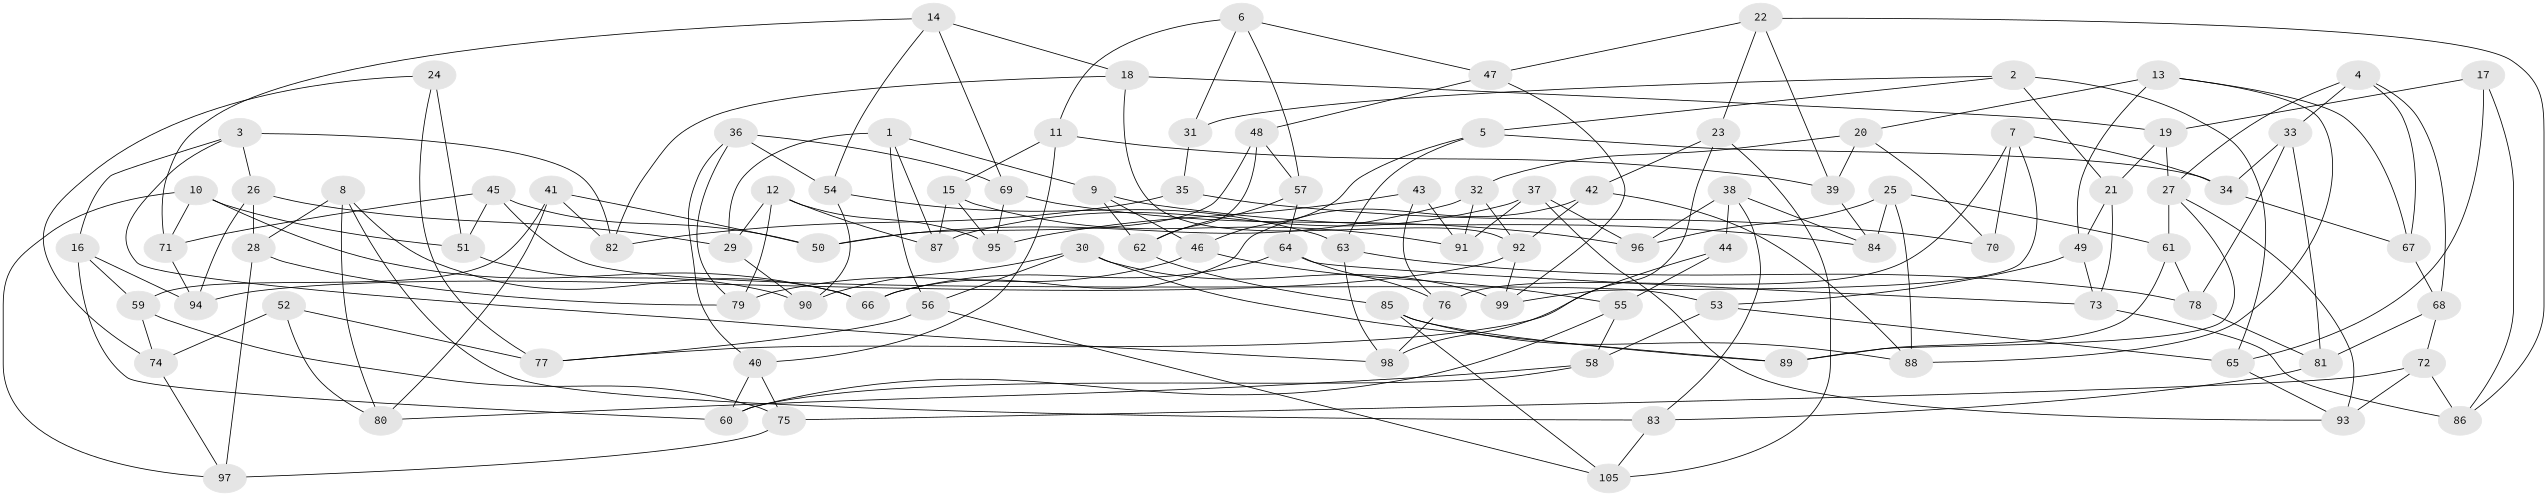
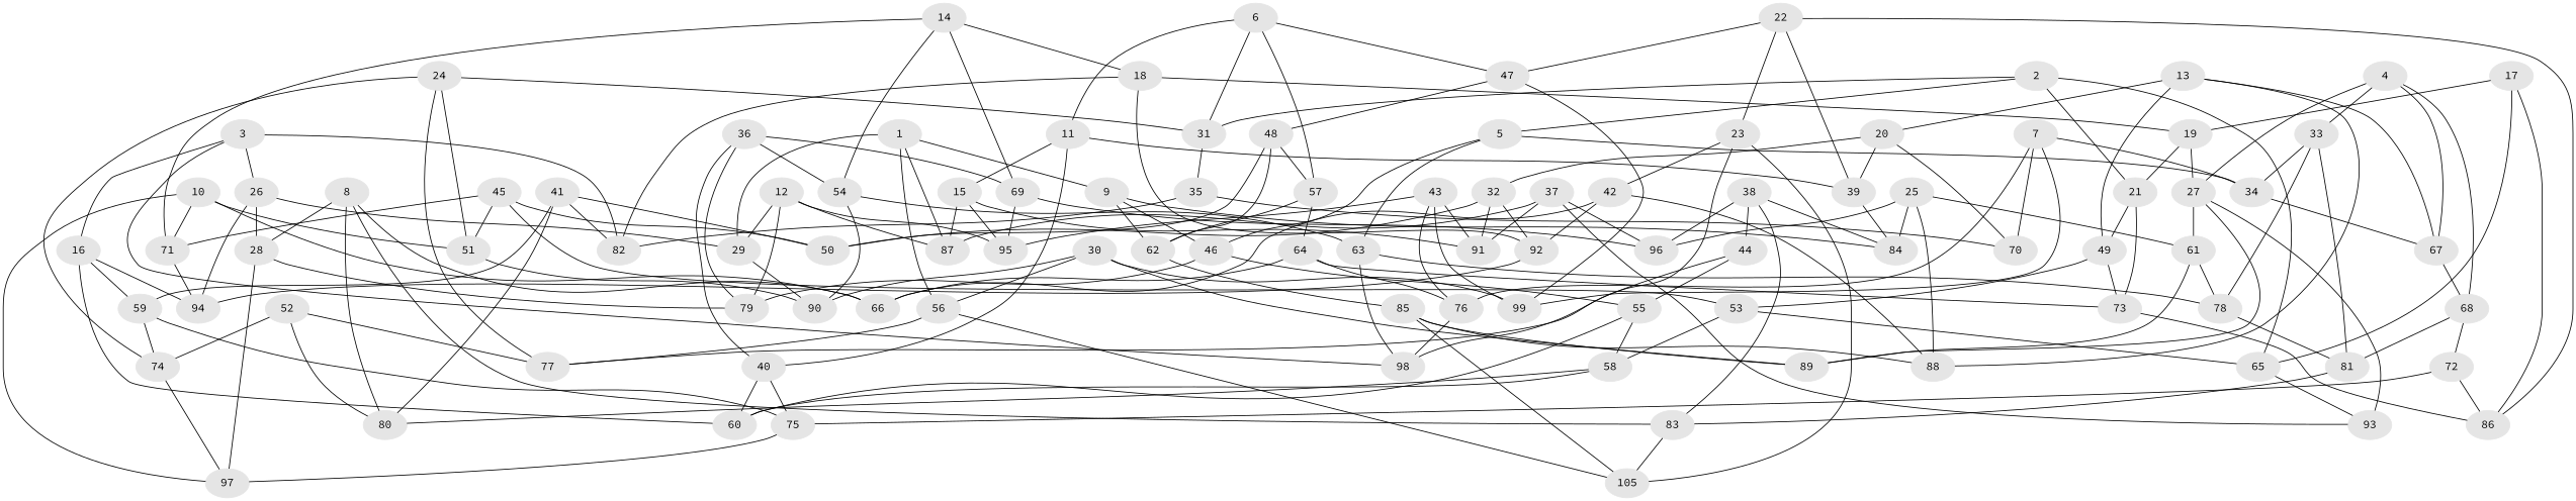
  graph {
    fontname="Source Code Pro"
    node [color=gray90 fontname="Source Code Pro" style=filled]
    edge [fontname="Source Code Pro"]
    1
    9
    29
    56
    87
    46
    62
    84
    90
    n10 [label=105]
    77
    2
    5
    21
    31
    65
    34
    63
    49
    73
    35
    93
    3
    16
    26
    82
    98
    59
    60
    94
    28
    4
    33
    67
    68
    27
    78
    81
    72
    79
    55
    6
    11
    47
    57
    15
    39
    40
    99
    48
    64
    7
    70
    76
    8
    66
    80
    83
    97
    85
    10
    51
    71
    95
    91
    75
    12
    13
    20
    88
    32
    53
    14
    18
    54
    69
    19
    92
    96
    74
    17
    86
    61
    89
    50
    22
    23
    42
    24
    25
    30
    36
    37
    38
    44
    41
    43
    52
    58
    45
    1 -- 9
    1 -- 29
    1 -- 56
    1 -- 87
    9 -- 46
    9 -- 62
    9 -- 84
    29 -- 90
    56 -- n10
    56 -- 77
    46 -- 79
    46 -- 55
    62 -- 85
    2 -- 5
    2 -- 21
    2 -- 31
    2 -- 65
    5 -- 46
    5 -- 34
    5 -- 63
    21 -- 49
    21 -- 73
    31 -- 35
    65 -- 93
    34 -- 67
    63 -- 98
    63 -- 78
    49 -- 73
    49 -- 53
    73 -- 86
    35 -- 82
    35 -- 70
    3 -- 16
    3 -- 26
    3 -- 82
    3 -- 98
    16 -- 59
    16 -- 60
    16 -- 94
    26 -- 29
    26 -- 94
    26 -- 28
    59 -- 75
    59 -- 74
    28 -- 79
    28 -- 97
    4 -- 33
    4 -- 67
    4 -- 68
    4 -- 27
    33 -- 34
    33 -- 78
    33 -- 81
    67 -- 68
    68 -- 81
    68 -- 72
    27 -- 93
    27 -- 61
    27 -- 89
    78 -- 81
    81 -- 83
-   72 -- 93
    72 -- 75
    72 -- 86
    55 -- 60
    55 -- 58
    6 -- 31
    6 -- 11
    6 -- 47
    6 -- 57
    11 -- 15
    11 -- 39
    11 -- 40
    47 -- 99
    47 -- 48
    57 -- 62
    57 -- 64
    15 -- 87
    15 -- 95
    15 -- 91
    39 -- 84
    40 -- 60
    40 -- 75
    48 -- 62
    48 -- 57
    48 -- 50
    64 -- 73
    64 -- 76
    64 -- 66
    7 -- 34
    7 -- 99
    7 -- 70
    7 -- 76
    76 -- 98
    8 -- 28
    8 -- 66
    8 -- 80
    8 -- 83
    83 -- n10
    85 -- n10
    85 -- 88
    85 -- 89
    10 -- 66
    10 -- 97
    10 -- 51
    10 -- 71
    51 -- 90
    71 -- 94
    75 -- 97
    12 -- 29
    12 -- 87
    12 -- 79
    12 -- 95
    13 -- 49
    13 -- 67
    13 -- 20
    13 -- 88
    20 -- 39
    20 -- 70
    20 -- 32
    32 -- 91
    32 -- 92
    32 -- 50
    53 -- 65
    53 -- 58
    14 -- 71
    14 -- 18
    14 -- 54
    14 -- 69
    18 -- 82
    18 -- 19
    18 -- 92
    54 -- 90
    54 -- 63
    69 -- 95
    69 -- 96
    19 -- 21
    19 -- 27
    92 -- 94
    74 -- 97
    17 -- 65
    17 -- 19
    17 -- 86
    61 -- 78
    61 -- 89
    22 -- 47
    22 -- 39
    22 -- 86
    22 -- 23
    23 -- n10
    23 -- 98
    23 -- 42
    42 -- 66
    42 -- 88
    42 -- 92
    24 -- 77
+   24 -- 31
    24 -- 51
    24 -- 74
    25 -- 84
    25 -- 88
    25 -- 96
    25 -- 61
    30 -- 56
    30 -- 90
    30 -- 99
    30 -- 89
    36 -- 79
    36 -- 40
    36 -- 54
    36 -- 69
    37 -- 87
    37 -- 93
    37 -- 91
    37 -- 96
    38 -- 84
    38 -- 83
    38 -- 96
    38 -- 44
    44 -- 77
    44 -- 55
    41 -- 82
    41 -- 59
    41 -- 80
    41 -- 50
-   92 -- 99
+   43 -- 99
    43 -- 76
    43 -- 95
    43 -- 91
    52 -- 77
    52 -- 80
    52 -- 74
    58 -- 60
    58 -- 80
    45 -- 51
    45 -- 71
    45 -- 53
    45 -- 50
  }
